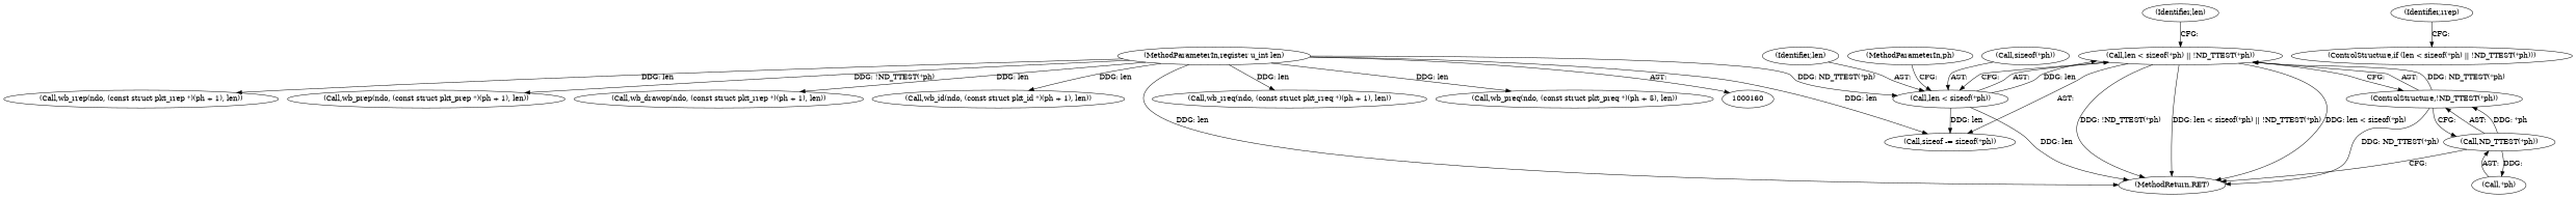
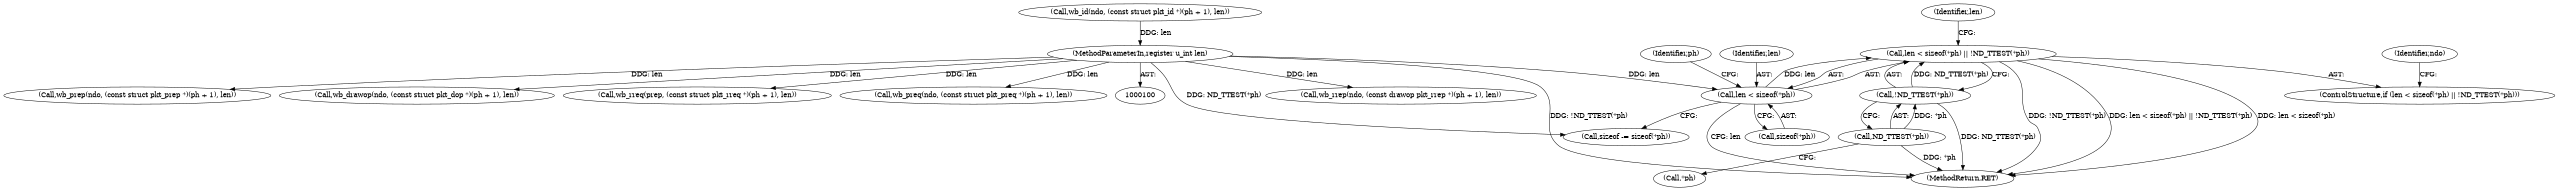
  digraph {
    n1 [label="(Call,len < sizeof(*ph) || !ND_TTEST(*ph))"]
    n2 [label="(Call,len < sizeof(*ph))"]
-   n3 [label="(ControlStructure,!ND_TTEST(*ph))"]
+   n3 [label="(Call,!ND_TTEST(*ph))"]
    n4 [label="(MethodReturn,RET)"]
    n5 [label="(ControlStructure,if (len < sizeof(*ph) || !ND_TTEST(*ph)))"]
    n6 [label="(Call,sizeof -= sizeof(*ph))"]
    n7 [label="(Call,sizeof(*ph))"]
    n8 [label="(Call,ND_TTEST(*ph))"]
    n9 [label="(MethodParameterIn,register u_int len)"]
-   n10 [label="(Call,wb_rrep(ndo, (const struct pkt_rrep *)(ph + 1), len))"]
+   n10 [label="(Call,wb_rrep(ndo, (const drawop pkt_rrep *)(ph + 1), len))"]
    n11 [label="(Call,wb_prep(ndo, (const struct pkt_prep *)(ph + 1), len))"]
-   n12 [label="(Call,wb_drawop(ndo, (const struct pkt_rrep *)(ph + 1), len))"]
+   n12 [label="(Call,wb_drawop(ndo, (const struct pkt_dop *)(ph + 1), len))"]
    n13 [label="(Call,wb_id(ndo, (const struct pkt_id *)(ph + 1), len))"]
-   n14 [label="(Call,wb_rreq(ndo, (const struct pkt_rreq *)(ph + 1), len))"]
-   n15 [label="(Call,wb_preq(ndo, (const struct pkt_preq *)(ph + 5), len))"]
-   1000100 [label=1000160]
+   n14 [label="(Call,wb_rreq(prep, (const struct pkt_rreq *)(ph + 1), len))"]
+   n15 [label="(Call,wb_preq(ndo, (const struct pkt_preq *)(ph + 1), len))"]
+   1000100
    n17 [label="(Call,*ph)"]
-   n18 [label="(Identifier,rrep)"]
+   n18 [label="(Identifier,ndo)"]
    n19 [label="(Identifier,len)"]
-   n20 [label="(MethodParameterIn,ph)"]
+   n20 [label="(Identifier,ph)"]
    n21 [label="(Identifier,len)"]
-   n1 -> n2 [label="CFG: "]
+   n1 -> n2 [label="AST: "]
    n1 -> n3 [label="CFG: "]
    n1 -> n4 [label="DDG: !ND_TTEST(*ph)"]
    n1 -> n4 [label="DDG: len < sizeof(*ph) || !ND_TTEST(*ph)"]
    n1 -> n4 [label="DDG: len < sizeof(*ph)"]
-   n1 -> n6 [label="AST: "]
+   n1 -> n5 [label="AST: "]
    n2 -> n1 [label="AST: "]
    n2 -> n1 [label="DDG: len"]
-   n2 -> n4 [label="DDG: len"]
-   n2 -> n6 [label="DDG: len"]
+   n2 -> n4 [label="CFG: len"]
+   n2 -> n6 [label="CFG: "]
+   n2 -> n7 [label="CFG: "]
    n3 -> n1 [label="AST: "]
    n3 -> n1 [label="DDG: ND_TTEST(*ph)"]
    n3 -> n4 [label="DDG: ND_TTEST(*ph)"]
    n3 -> n8 [label="CFG: "]
    n7 -> n2 [label="AST: "]
    n8 -> n3 [label="AST: "]
    n8 -> n3 [label="DDG: *ph"]
-   n8 -> n4 [label="CFG: "]
-   n8 -> n17 [label="DDG: "]
-   n9 -> n2 [label="DDG: ND_TTEST(*ph)"]
-   n9 -> n4 [label="DDG: len"]
-   n9 -> n6 [label="DDG: len"]
+   n8 -> n4 [label="DDG: *ph"]
+   n8 -> n17 [label="CFG: "]
+   n9 -> n2 [label="DDG: len"]
+   n9 -> n4 [label="DDG: !ND_TTEST(*ph)"]
+   n9 -> n6 [label="DDG: ND_TTEST(*ph)"]
    n9 -> n10 [label="DDG: len"]
-   n9 -> n11 [label="DDG: !ND_TTEST(*ph)"]
+   n9 -> n11 [label="DDG: len"]
    n9 -> n12 [label="DDG: len"]
-   n9 -> n13 [label="DDG: len"]
+   n13 -> n9 [label="DDG: len"]
    n9 -> n14 [label="DDG: len"]
    n9 -> n15 [label="DDG: len"]
    n9 -> 1000100 [label="AST: "]
-   n17 -> n8 [label="AST: "]
    n18 -> n5 [label="CFG: "]
    n19 -> n2 [label="AST: "]
    n20 -> n2 [label="CFG: "]
    n21 -> n1 [label="CFG: "]
  }
